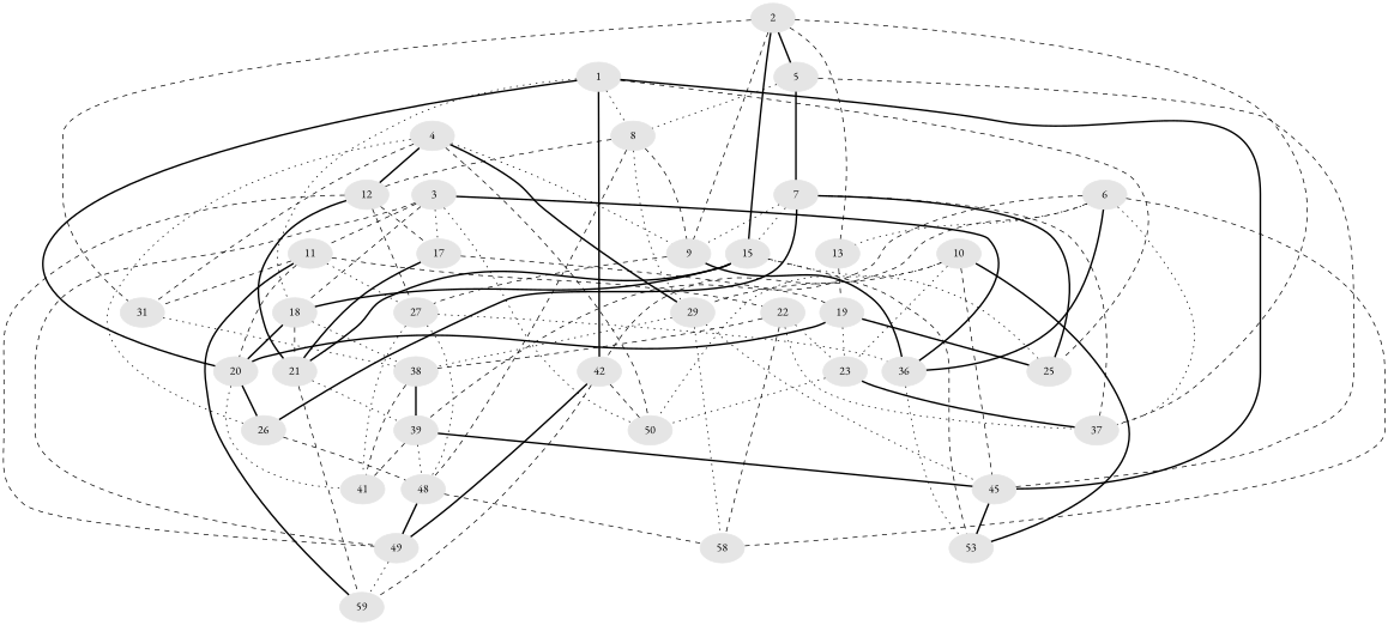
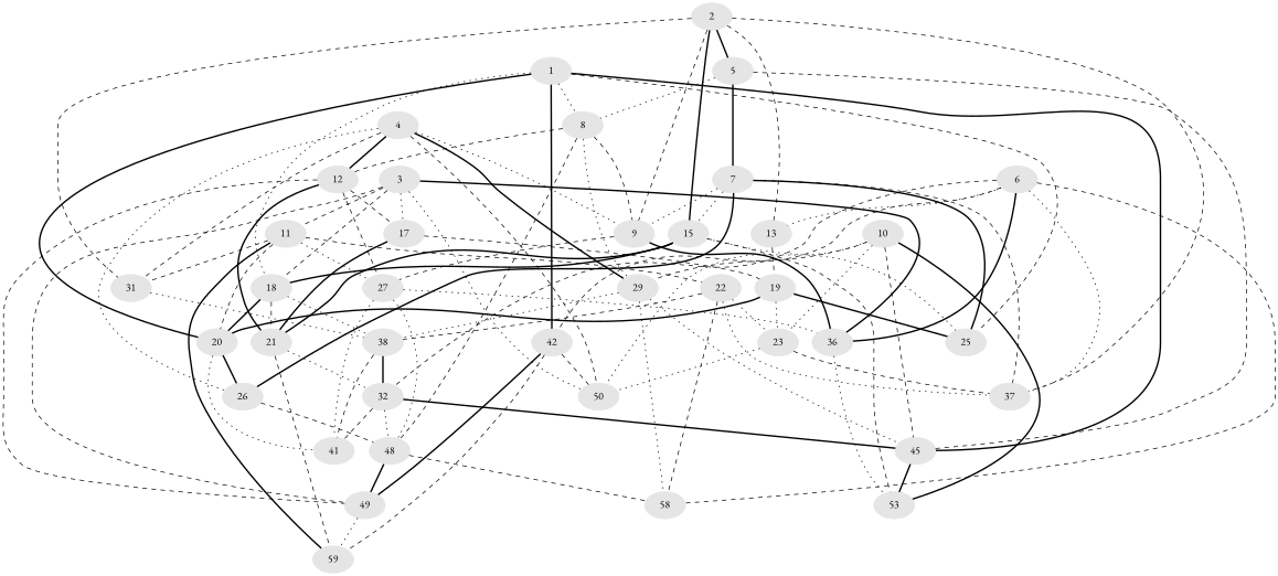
  graph {
    fontname="EB Garamond"
    node [color=gray90 fontname="EB Garamond" style=filled]
    edge [fontname="EB Garamond" style=dashed]
    1 [super="+44"]
    8 [super="+35"]
    18 [super="+52"]
    20 [super="+24"]
    25
    42 [super="+55"]
    45 [super="+57"]
    9 [super="+14"]
    12 [super="+61"]
    29 [super="+33"]
    48 [super="+65"]
    21 [super="+60"]
    38 [super="+66"]
    26
    41
    49 [super="+64"]
    50 [super="+63"]
    59
    53
    2 [super="+62"]
    5
    13
    15 [super="+32"]
    31
    37 [super="+43"]
    7 [super="+30"]
    36 [super="+54"]
    27 [super="+28"]
    19 [super="+40"]
    3 [super="+67"]
    11 [super="+47"]
    17
    22 [super="+46"]
    4 [super="+51"]
    58
    6 [super="+56"]
-   39 [super="+68"]
+   39 [super="+68" label=32]
    10 [super="+16"]
    23 [super="+34"]
    1 -- 8 [style=dotted]
    1 -- 18 [style=dotted]
    1 -- 20 [style=bold]
    1 -- 25
    1 -- 42 [style=bold]
    1 -- 45 [style=bold]
    8 -- 9
    8 -- 12
    8 -- 29 [style=dotted]
    8 -- 48
    18 -- 20 [style=bold]
    18 -- 21
    18 -- 38 [style=dotted]
    20 -- 26 [style=bold]
    20 -- 41 [style=dotted]
    42 -- 49 [style=bold weight=2]
    42 -- 50
    42 -- 59
    45 -- 53 [style=bold]
    9 -- 36 [style=bold]
    9 -- 27
    12 -- 21 [style=bold]
    12 -- 49
    12 -- 27
    12 -- 17
    29 -- 45 [style=dotted]
    29 -- 38 [style=dotted]
    29 -- 58 [style=dotted]
    48 -- 49 [style=bold]
    48 -- 58
    21 -- 59
    21 -- 39 [style=dotted]
    38 -- 41
    38 -- 39 [style=bold]
    26 -- 48
    49 -- 59 [style=dotted]
    2 -- 9
    2 -- 5 [style=bold]
    2 -- 13
    2 -- 15 [style=bold]
    2 -- 31
    2 -- 37
    5 -- 8 [style=dotted]
    5 -- 45
    5 -- 7 [style=bold]
    13 -- 19
    15 -- 18 [style=bold]
    15 -- 25 [style=dotted]
    15 -- 21 [style=bold]
    15 -- 53
    31 -- 38 [style=dotted]
    7 -- 25 [style=bold]
    7 -- 9 [style=dotted]
    7 -- 26 [style=bold]
    7 -- 15 [style=dotted]
    7 -- 37
    36 -- 53 [style=dotted]
    27 -- 48 [style=dotted]
    27 -- 41 [style=dotted]
    27 -- 36 [style=dotted]
    19 -- 20 [style=bold]
    19 -- 25 [style=bold]
    19 -- 23 [style=dotted weight=2]
    3 -- 18
    3 -- 49
    3 -- 50 [style=dotted]
    3 -- 36 [style=bold]
    3 -- 11
    3 -- 17 [style=dotted]
    11 -- 20
    11 -- 59 [style=bold]
    11 -- 31
    11 -- 27 [style=dotted]
    11 -- 22
    17 -- 21 [style=bold]
    17 -- 19
    22 -- 38
    22 -- 37 [style=dotted weight=2]
    22 -- 58
    22 -- 23 [style=dotted]
    4 -- 9 [style=dotted]
    4 -- 12 [style=bold]
    4 -- 29 [style=bold]
    4 -- 26 [style=dotted]
    4 -- 50
    4 -- 31
    6 -- 42
    6 -- 13 [style=dotted]
    6 -- 37 [style=dotted]
    6 -- 36 [style=bold]
    6 -- 58
    6 -- 39
    39 -- 45 [style=bold]
    39 -- 48 [style=dotted]
    39 -- 41
    10 -- 45
    10 -- 29
    10 -- 50 [style=dotted weight=2]
    10 -- 53 [style=bold]
    10 -- 23 [style=dotted]
    23 -- 50 [style=dotted]
-   23 -- 37 [style=bold]
+   23 -- 37
  }
